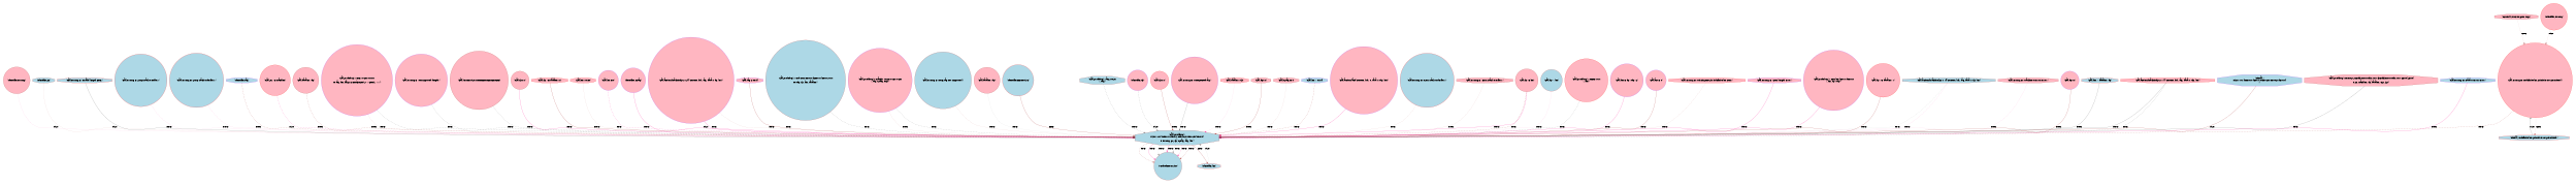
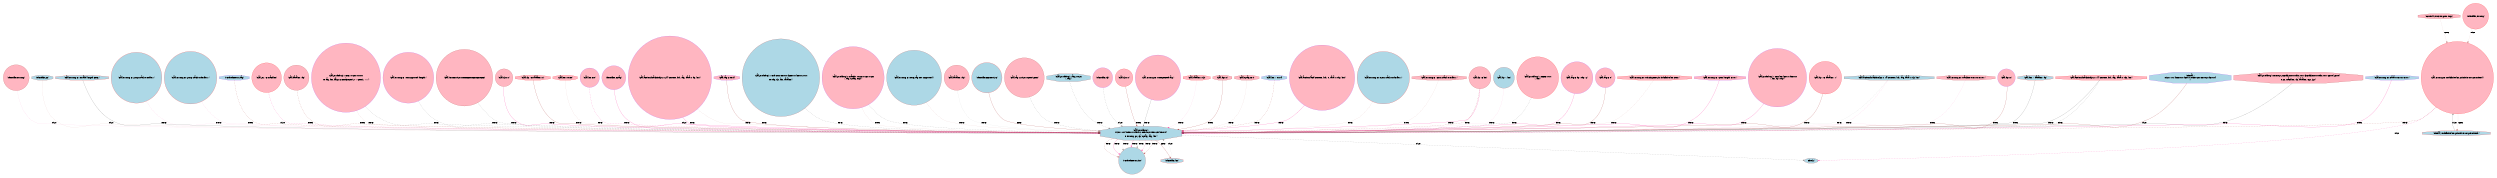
  digraph {
    node [color=brown fillcolor=lightpink shape=circle style=filled]
    edge [color=brown style=solid]
    n1 [color=red label="(Call,errmsg = \"Indefinite len primitive not permitted\")"]
    n2 [fillcolor=lightblue label="(Call,pr_debug(\"\nASN1: %s [m=%zu d=%zu ot=%02x t=%02x l=%zu]\n\",\n\t\t errmsg, pc, dp, optag, tag, len))" shape=octagon]
    n3 [color=red fillcolor=lightblue label="(Literal,\"Indefinite len primitive not permitted\")" shape=octagon]
+   n4 [fillcolor=lightblue label="(Block,)" shape=octagon]
    n5 [fillcolor=lightblue label="(MethodReturn,int)"]
    n6 [color=red fillcolor=lightblue label="(Identifier,len)" shape=octagon]
    n7 [label="(Identifier,errmsg)"]
    n8 [label="(ControlStructure,goto tmp;)" shape=octagon]
    n9 [fillcolor=lightblue label="(Identifier,pc)" shape=octagon]
    n10 [color=red fillcolor=lightblue label="(Call,errmsg = \"Invalid length EOC\")" shape=octagon]
    n11 [color=red fillcolor=lightblue label="(Call,errmsg = \"Jump stack overflow\")"]
    n12 [color=red fillcolor=lightblue label="(Call,errmsg = \"Jump stack underflow\")"]
-   n13 [color=purple fillcolor=lightblue label="(Identifier,tag)" shape=octagon]
+   n13 [color=purple fillcolor=lightblue label="(MethodReturn,tag)" shape=octagon]
    n14 [color=red label="(Call,pc >= machlen)"]
    n15 [label="(Call,datalen - dp)"]
    n16 [color=purple label="(Call,pr_debug(\"- TAG: %02x %zu%s\n\",\n\t\t\t tag, len, flags & FLAG_CONS ? \" CONS\" : \"\"))"]
    n17 [color=purple label="(Call,errmsg = \"Unsupported length\")"]
    n18 [label="(Call,len == ASN1_INDEFINITE_LENGTH)"]
    n19 [label="(Call,dp++)"]
    n20 [color=red label="(Call,dp >= datalen - n)" shape=octagon]
    n21 [color=red label="(Call,len - 0x80)" shape=octagon]
    n22 [color=purple label="(Call,len = 0)"]
    n23 [color=purple label="(Identifier,optag)"]
    n24 [color=purple label="(Call,actions[machine[pc + 2]](context, hdr, tag, data + dp, len))"]
    n25 [color=purple label="(Call,tag & 0x1f)" shape=octagon]
    n26 [fillcolor=lightblue label="(Call,pr_debug(\"- end cons t=%zu dp=%zu l=%zu/%zu\n\",\n\t\t\t tdp, dp, len, datalen))"]
    n27 [color=purple label="(Call,pr_debug(\"- match? %02x %02x %02x\n\", tag, optag, tmp))"]
    n28 [fillcolor=lightblue label="(Call,errmsg = \"Long tag not supported\")"]
    n29 [label="(Call,datalen - dp)"]
    n30 [color=red fillcolor=lightblue label="(Identifier,EBADMSG)"]
    n31 [color=red label="(Identifier,errmsg)"]
+   n32 [label="(Call,tag & ASN1_CONS_BIT)"]
    n33 [fillcolor=lightblue label="(Call,pr_debug(\"- any %02x\n\", tag))" shape=octagon]
    n34 [color=purple label="(Identifier,dp)"]
    n35 [color=red label="(Call,dp++)"]
    n36 [color=purple label="(Call,errmsg = \"Unexpected tag\")"]
    n37 [color=red label="(Call,datalen - dp)" shape=octagon]
    n38 [label="(Call,dp++)" shape=octagon]
    n39 [label="(Call,optag = 0)" shape=octagon]
    n40 [color=purple fillcolor=lightblue label="(Call,len > 0x7f)" shape=octagon]
    n41 [color=purple label="(Call,actions[act](context, hdr, 0, data + tdp, len))"]
    n42 [color=red fillcolor=lightblue label="(Call,errmsg = \"Cons stack underflow\")"]
    n43 [label="(Call,errmsg = \"Cons stack overflow\")" shape=octagon]
    n44 [label="(Call,dp != len)"]
    n45 [fillcolor=lightblue label="(Call,dp < len)"]
    n46 [color=red label="(Call,pr_debug(\"- LEAF: %zu\n\", len))"]
-   n47 [color=purple label="(Call,len = dp - tdp - 2)"]
-   n48 [color=purple label="(Call,act = 0)"]
+   n47 [color=purple label="(Call,tag = dp - tdp - 2)"]
+   n48 [color=purple label="(Call,tag = 0)"]
    n49 [color=red label="(Call,errmsg = \"Missing EOC in indefinite len cons\")" shape=octagon]
    n50 [color=purple label="(Call,errmsg = \"Cons length error\")" shape=octagon]
    n51 [color=purple label="(Call,pr_debug(\"- cons len l=%zu d=%zu\n\", len, dp - tdp))"]
    n52 [color=red label="(Call,dp >= datalen - 1)"]
    n53 [fillcolor=lightblue label="(Call,actions[machine[pc + 1]](context, hdr, tag, data + dp, len))" shape=octagon]
    n54 [label="(Call,errmsg = \"Machine overrun error\")" shape=octagon]
    n55 [color=purple label="(Call,dp++)"]
    n56 [color=red fillcolor=lightblue label="(Call,len > datalen - dp)" shape=octagon]
    n57 [color=red label="(Call,actions[machine[pc + 1]](context, hdr, tag, data + tdp, len))" shape=octagon]
    n58 [color=purple fillcolor=lightblue label="(Literal,\"\nASN1: %s [m=%zu d=%zu ot=%02x t=%02x l=%zu]\n\")" shape=octagon]
    n59 [label="(Call,pr_debug(\"next_op: pc=\e[32m%zu\e[m/%zu dp=\e[33m%zu\e[m/%zu C=%d J=%d\n\",\n\t\t pc, machlen, dp, datalen, csp, jsp))" shape=octagon]
    n60 [color=purple fillcolor=lightblue label="(Call,errmsg = \"Data overrun error\")" shape=octagon]
    n1 -> n2 [label="DDG: " style=dashed]
    n1 -> n3 [label="CFG: " style=dotted]
+   n1 -> n4 [color=deeppink label="AST: " style=dashed]
+   n2 -> n4 [color=gray40 label="AST: " style=dashed]
    n2 -> n5 [label="DDG: " style=dashed]
    n2 -> n5 [color=deeppink label="DDG: "]
    n2 -> n5 [color=gray40 label="DDG: " style=dotted]
    n2 -> n5 [color=deeppink label="DDG: "]
    n2 -> n5 [color=gray40 label="DDG: " style=dashed]
    n2 -> n5 [color=deeppink label="DDG: " style=dashed]
    n2 -> n5 [label="DDG: " style=dashed]
    n2 -> n6 [label="CFG: "]
    n3 -> n1 [color=gray40 label="AST: "]
    n6 -> n2 [color=gray40 label="AST: " style=dotted]
    n7 -> n2 [color=deeppink label="AST: " style=dotted]
    n8 -> n1 [label="CFG: " style=dotted]
    n9 -> n2 [label="AST: " style=dotted]
    n10 -> n2 [color=gray40 label="DDG: "]
    n11 -> n2 [color=deeppink label="DDG: " style=dotted]
    n12 -> n2 [color=deeppink label="DDG: " style=dotted]
    n13 -> n2 [label="AST: " style=dashed]
    n14 -> n2 [color=deeppink label="DDG: " style=dashed]
    n15 -> n2 [label="DDG: " style=dashed]
    n16 -> n2 [label="DDG: " style=dotted]
    n16 -> n2 [color=gray40 label="DDG: " style=dashed]
    n17 -> n2 [color=gray40 label="DDG: " style=dashed]
    n18 -> n2 [color=gray40 label="DDG: " style=dashed]
    n19 -> n2 [color=deeppink label="DDG: "]
    n20 -> n2 [label="DDG: "]
    n21 -> n2 [label="DDG: " style=dotted]
    n22 -> n2 [color=deeppink label="DDG: " style=dashed]
    n23 -> n2 [color=deeppink label="AST: "]
    n24 -> n2 [color=deeppink label="DDG: "]
    n24 -> n2 [label="DDG: " style=dotted]
    n25 -> n2 [label="DDG: "]
    n26 -> n2 [color=gray40 label="DDG: " style=dashed]
    n27 -> n2 [label="DDG: " style=dotted]
    n27 -> n2 [color=gray40 label="DDG: " style=dashed]
    n28 -> n2 [label="DDG: " style=dotted]
    n29 -> n2 [color=gray40 label="DDG: " style=dotted]
    n30 -> n2 [label="CFG: "]
    n31 -> n1 [label="AST: " style=dotted]
+   n32 -> n2 [color=gray40 label="DDG: " style=dashed]
    n33 -> n2 [color=gray40 label="DDG: " style=dashed]
    n34 -> n2 [color=gray40 label="AST: " style=dashed]
    n35 -> n2 [label="DDG: "]
    n36 -> n2 [color=gray40 label="DDG: "]
    n37 -> n2 [color=deeppink label="DDG: " style=dotted]
    n38 -> n2 [label="DDG: "]
    n39 -> n2 [label="DDG: " style=dotted]
    n40 -> n2 [label="DDG: " style=dashed]
    n41 -> n2 [color=deeppink label="DDG: "]
    n42 -> n2 [label="DDG: " style=dotted]
    n43 -> n2 [label="DDG: " style=dotted]
    n44 -> n2 [color=deeppink label="DDG: "]
    n44 -> n2 [label="DDG: " style=dashed]
    n45 -> n2 [color=deeppink label="DDG: " style=dotted]
    n46 -> n2 [color=gray40 label="DDG: " style=dashed]
    n47 -> n2 [color=deeppink label="DDG: "]
    n48 -> n2 [label="DDG: "]
    n49 -> n2 [label="DDG: " style=dotted]
    n50 -> n2 [color=deeppink label="DDG: "]
    n51 -> n2 [color=deeppink label="DDG: "]
    n52 -> n2 [label="DDG: "]
    n53 -> n2 [color=gray40 label="DDG: " style=dotted]
    n53 -> n2 [color=deeppink label="DDG: " style=dotted]
    n54 -> n2 [color=deeppink label="DDG: " style=dotted]
    n55 -> n2 [label="DDG: "]
    n56 -> n2 [color=gray40 label="DDG: "]
    n57 -> n2 [color=gray40 label="DDG: "]
    n57 -> n2 [color=gray40 label="DDG: " style=dashed]
    n58 -> n2 [label="AST: "]
    n59 -> n2 [color=gray40 label="DDG: "]
    n60 -> n2 [color=deeppink label="DDG: "]
  }
